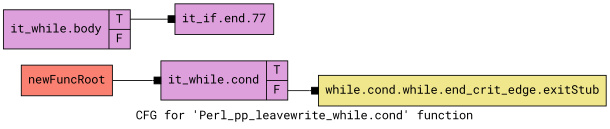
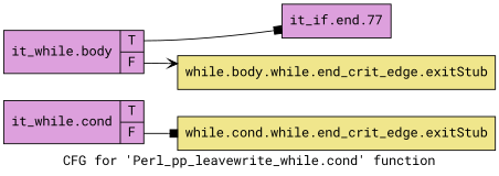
  digraph {
    fontname="Roboto Mono"
    label="CFG for 'Perl_pp_leavewrite_while.cond' function"
    rankdir=LR
    node [fillcolor=plum fontname="Roboto Mono" shape=record style=filled]
    edge [arrowhead=box fontname="Roboto Mono" tailport=s1]
-   n1 [fillcolor=salmon label="{newFuncRoot}"]
    n2 [label="{it_while.cond|{<s0>T|<s1>F}}"]
    n3 [fillcolor=khaki label="{while.cond.while.end_crit_edge.exitStub}"]
    n4 [label="{it_while.body|{<s0>T|<s1>F}}"]
+   n5 [fillcolor=khaki label="{while.body.while.end_crit_edge.exitStub}"]
    n6 [label="{it_if.end.77}"]
-   n1 -> n2 [tailport=""]
    n2 -> n3
+   n4 -> n5 [arrowhead=vee]
    n4 -> n6 [tailport=s0]
  }
